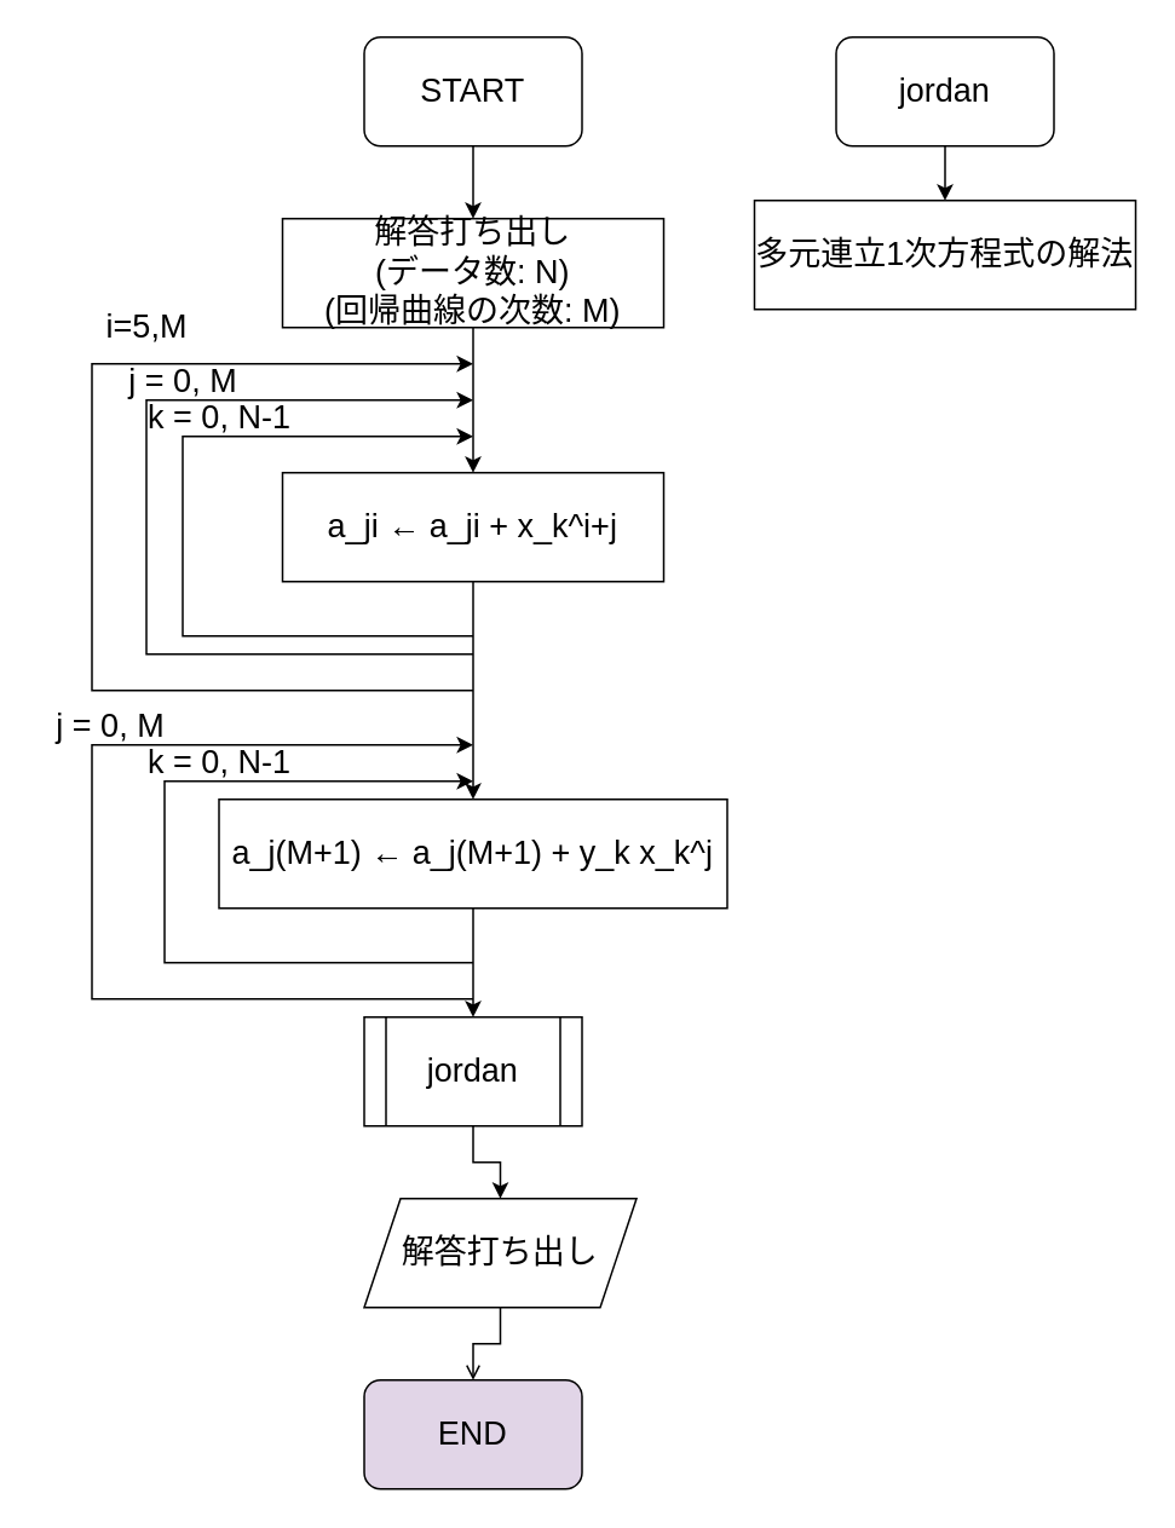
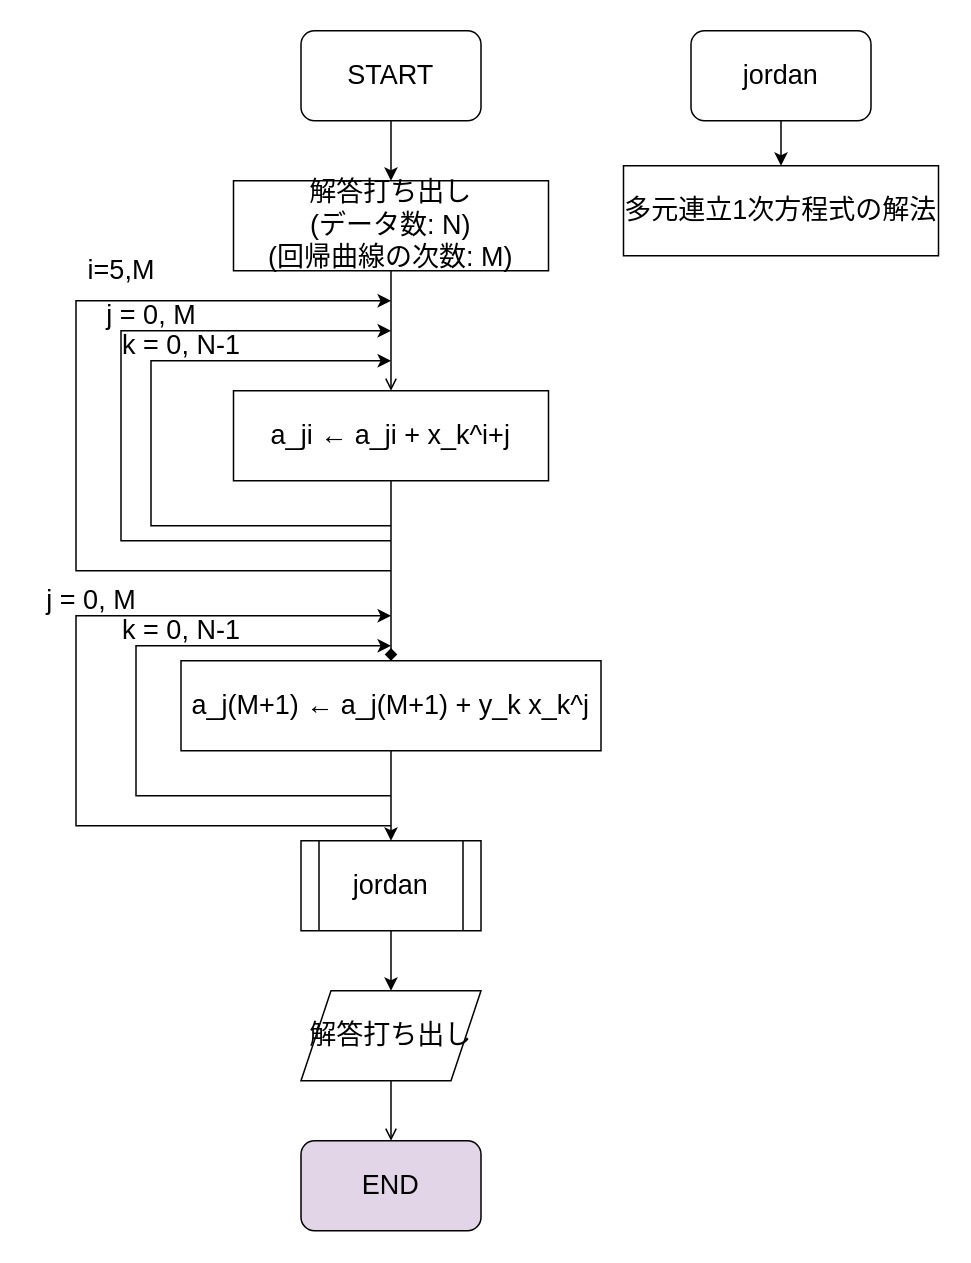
  <mxCell id="0" />
  <mxCell id="1" parent="0" />
  <mxCell id="2" value="" style="edgeStyle=orthogonalEdgeStyle;rounded=0;orthogonalLoop=1;jettySize=auto;html=1;fontSize=18;" edge="1" parent="1" source="3" target="17"><mxGeometry relative="1" as="geometry" /></mxCell>
  <mxCell id="3" value="jordan" style="rounded=1;whiteSpace=wrap;html=1;fontSize=18;" vertex="1" parent="1"><mxGeometry x="460" y="20" width="120" height="60" as="geometry" /></mxCell>
  <mxCell id="4" value="END" style="rounded=1;whiteSpace=wrap;html=1;fontSize=18;fillColor=#e1d5e7;" vertex="1" parent="1"><mxGeometry x="200" y="760" width="120" height="60" as="geometry" /></mxCell>
  <mxCell id="5" value="" style="edgeStyle=orthogonalEdgeStyle;rounded=0;orthogonalLoop=1;jettySize=auto;html=1;fontSize=18;" edge="1" parent="1" source="6" target="8"><mxGeometry relative="1" as="geometry" /></mxCell>
  <mxCell id="6" value="START" style="rounded=1;whiteSpace=wrap;html=1;fontSize=18;" vertex="1" parent="1"><mxGeometry x="200" y="20" width="120" height="60" as="geometry" /></mxCell>
- <mxCell id="7" value="" style="edgeStyle=orthogonalEdgeStyle;rounded=0;orthogonalLoop=1;jettySize=auto;html=1;fontSize=18;" edge="1" parent="1" source="8" target="10"><mxGeometry relative="1" as="geometry" /></mxCell>
+ <mxCell id="7" value="" style="edgeStyle=orthogonalEdgeStyle;rounded=0;orthogonalLoop=1;jettySize=auto;html=1;fontSize=18;endArrow=open;" edge="1" parent="1" source="8" target="10"><mxGeometry relative="1" as="geometry" /></mxCell>
  <mxCell id="8" value="解答打ち出し&lt;br style=&quot;font-size: 18px;&quot;&gt;(データ数: N)&lt;br style=&quot;font-size: 18px;&quot;&gt;(回帰曲線の次数: M)" style="rounded=0;whiteSpace=wrap;html=1;fontSize=18;" vertex="1" parent="1"><mxGeometry x="155" y="120" width="210" height="60" as="geometry" /></mxCell>
- <mxCell id="9" value="" style="edgeStyle=orthogonalEdgeStyle;rounded=0;orthogonalLoop=1;jettySize=auto;html=1;fontSize=18;" edge="1" parent="1" source="10" target="12"><mxGeometry relative="1" as="geometry" /></mxCell>
+ <mxCell id="9" value="" style="edgeStyle=orthogonalEdgeStyle;rounded=0;orthogonalLoop=1;jettySize=auto;html=1;fontSize=18;endArrow=diamond;" edge="1" parent="1" source="10" target="12"><mxGeometry relative="1" as="geometry" /></mxCell>
  <mxCell id="10" value="a_ji ← a_ji + x_k^i+j" style="rounded=0;whiteSpace=wrap;html=1;fontSize=18;" vertex="1" parent="1"><mxGeometry x="155" y="260" width="210" height="60" as="geometry" /></mxCell>
  <mxCell id="11" value="" style="edgeStyle=orthogonalEdgeStyle;rounded=0;orthogonalLoop=1;jettySize=auto;html=1;fontSize=18;" edge="1" parent="1" source="12" target="14"><mxGeometry relative="1" as="geometry" /></mxCell>
  <mxCell id="12" value="a_j(M+1) ← a_j(M+1) + y_k x_k^j" style="rounded=0;whiteSpace=wrap;html=1;fontSize=18;" vertex="1" parent="1"><mxGeometry x="120" y="440" width="280" height="60" as="geometry" /></mxCell>
  <mxCell id="13" value="" style="edgeStyle=orthogonalEdgeStyle;rounded=0;orthogonalLoop=1;jettySize=auto;html=1;fontSize=18;" edge="1" parent="1" source="14" target="16"><mxGeometry relative="1" as="geometry" /></mxCell>
  <mxCell id="14" value="jordan" style="shape=process;whiteSpace=wrap;html=1;backgroundOutline=1;rounded=0;fontSize=18;" vertex="1" parent="1"><mxGeometry x="200" y="560" width="120" height="60" as="geometry" /></mxCell>
  <mxCell id="15" value="" style="edgeStyle=orthogonalEdgeStyle;rounded=0;orthogonalLoop=1;jettySize=auto;html=1;fontSize=18;endArrow=open;" edge="1" parent="1" source="16" target="4"><mxGeometry relative="1" as="geometry" /></mxCell>
- <mxCell id="16" value="解答打ち出し" style="shape=parallelogram;perimeter=parallelogramPerimeter;whiteSpace=wrap;html=1;fixedSize=1;rounded=0;fontSize=18;" vertex="1" parent="1"><mxGeometry x="200" y="660" width="150" height="60" as="geometry" /></mxCell>
+ <mxCell id="16" value="解答打ち出し" style="shape=parallelogram;perimeter=parallelogramPerimeter;whiteSpace=wrap;html=1;fixedSize=1;rounded=0;fontSize=18;" vertex="1" parent="1"><mxGeometry x="200" y="660" width="120" height="60" as="geometry" /></mxCell>
  <mxCell id="17" value="多元連立1次方程式の解法" style="rounded=0;whiteSpace=wrap;html=1;fontSize=18;" vertex="1" parent="1"><mxGeometry x="415" y="110" width="210" height="60" as="geometry" /></mxCell>
  <mxCell id="18" value="" style="endArrow=classic;html=1;fontSize=18;rounded=0;" edge="1" parent="1"><mxGeometry width="50" height="50" relative="1" as="geometry"><mxPoint x="260" y="380" as="sourcePoint" /><mxPoint x="260" y="200" as="targetPoint" /><Array as="points"><mxPoint x="50" y="380" /><mxPoint x="50" y="200" /></Array></mxGeometry></mxCell>
  <mxCell id="19" value="i=5,M" style="text;html=1;align=center;verticalAlign=middle;resizable=0;points=[];autosize=1;fontSize=18;" vertex="1" parent="1"><mxGeometry x="50" y="165" width="60" height="30" as="geometry" /></mxCell>
  <mxCell id="20" value="" style="endArrow=classic;html=1;fontSize=18;rounded=0;" edge="1" parent="1"><mxGeometry width="50" height="50" relative="1" as="geometry"><mxPoint x="260" y="360" as="sourcePoint" /><mxPoint x="260" y="220" as="targetPoint" /><Array as="points"><mxPoint x="80" y="360" /><mxPoint x="80" y="220" /></Array></mxGeometry></mxCell>
  <mxCell id="21" value="j = 0, M" style="text;html=1;align=center;verticalAlign=middle;resizable=0;points=[];autosize=1;fontSize=18;" vertex="1" parent="1"><mxGeometry x="60" y="195" width="80" height="30" as="geometry" /></mxCell>
  <mxCell id="22" value="" style="endArrow=classic;html=1;fontSize=18;rounded=0;" edge="1" parent="1"><mxGeometry width="50" height="50" relative="1" as="geometry"><mxPoint x="260" y="350" as="sourcePoint" /><mxPoint x="260" y="240" as="targetPoint" /><Array as="points"><mxPoint x="100" y="350" /><mxPoint x="100" y="240" /></Array></mxGeometry></mxCell>
  <mxCell id="23" value="k = 0, N-1" style="text;html=1;align=center;verticalAlign=middle;resizable=0;points=[];autosize=1;fontSize=18;" vertex="1" parent="1"><mxGeometry x="75" y="215" width="90" height="30" as="geometry" /></mxCell>
  <mxCell id="24" value="" style="endArrow=classic;html=1;fontSize=18;rounded=0;" edge="1" parent="1"><mxGeometry width="50" height="50" relative="1" as="geometry"><mxPoint x="260" y="550" as="sourcePoint" /><mxPoint x="260" y="410" as="targetPoint" /><Array as="points"><mxPoint x="50" y="550" /><mxPoint x="50" y="410" /></Array></mxGeometry></mxCell>
  <mxCell id="25" value="" style="endArrow=classic;html=1;fontSize=18;rounded=0;" edge="1" parent="1"><mxGeometry width="50" height="50" relative="1" as="geometry"><mxPoint x="260" y="530" as="sourcePoint" /><mxPoint x="260" y="430" as="targetPoint" /><Array as="points"><mxPoint x="90" y="530" /><mxPoint x="90" y="430" /></Array></mxGeometry></mxCell>
  <mxCell id="26" value="j = 0, M" style="text;html=1;align=center;verticalAlign=middle;resizable=0;points=[];autosize=1;fontSize=18;" vertex="1" parent="1"><mxGeometry x="20" y="385" width="80" height="30" as="geometry" /></mxCell>
  <mxCell id="27" value="k = 0, N-1" style="text;html=1;align=center;verticalAlign=middle;resizable=0;points=[];autosize=1;fontSize=18;" vertex="1" parent="1"><mxGeometry x="75" y="405" width="90" height="30" as="geometry" /></mxCell>
